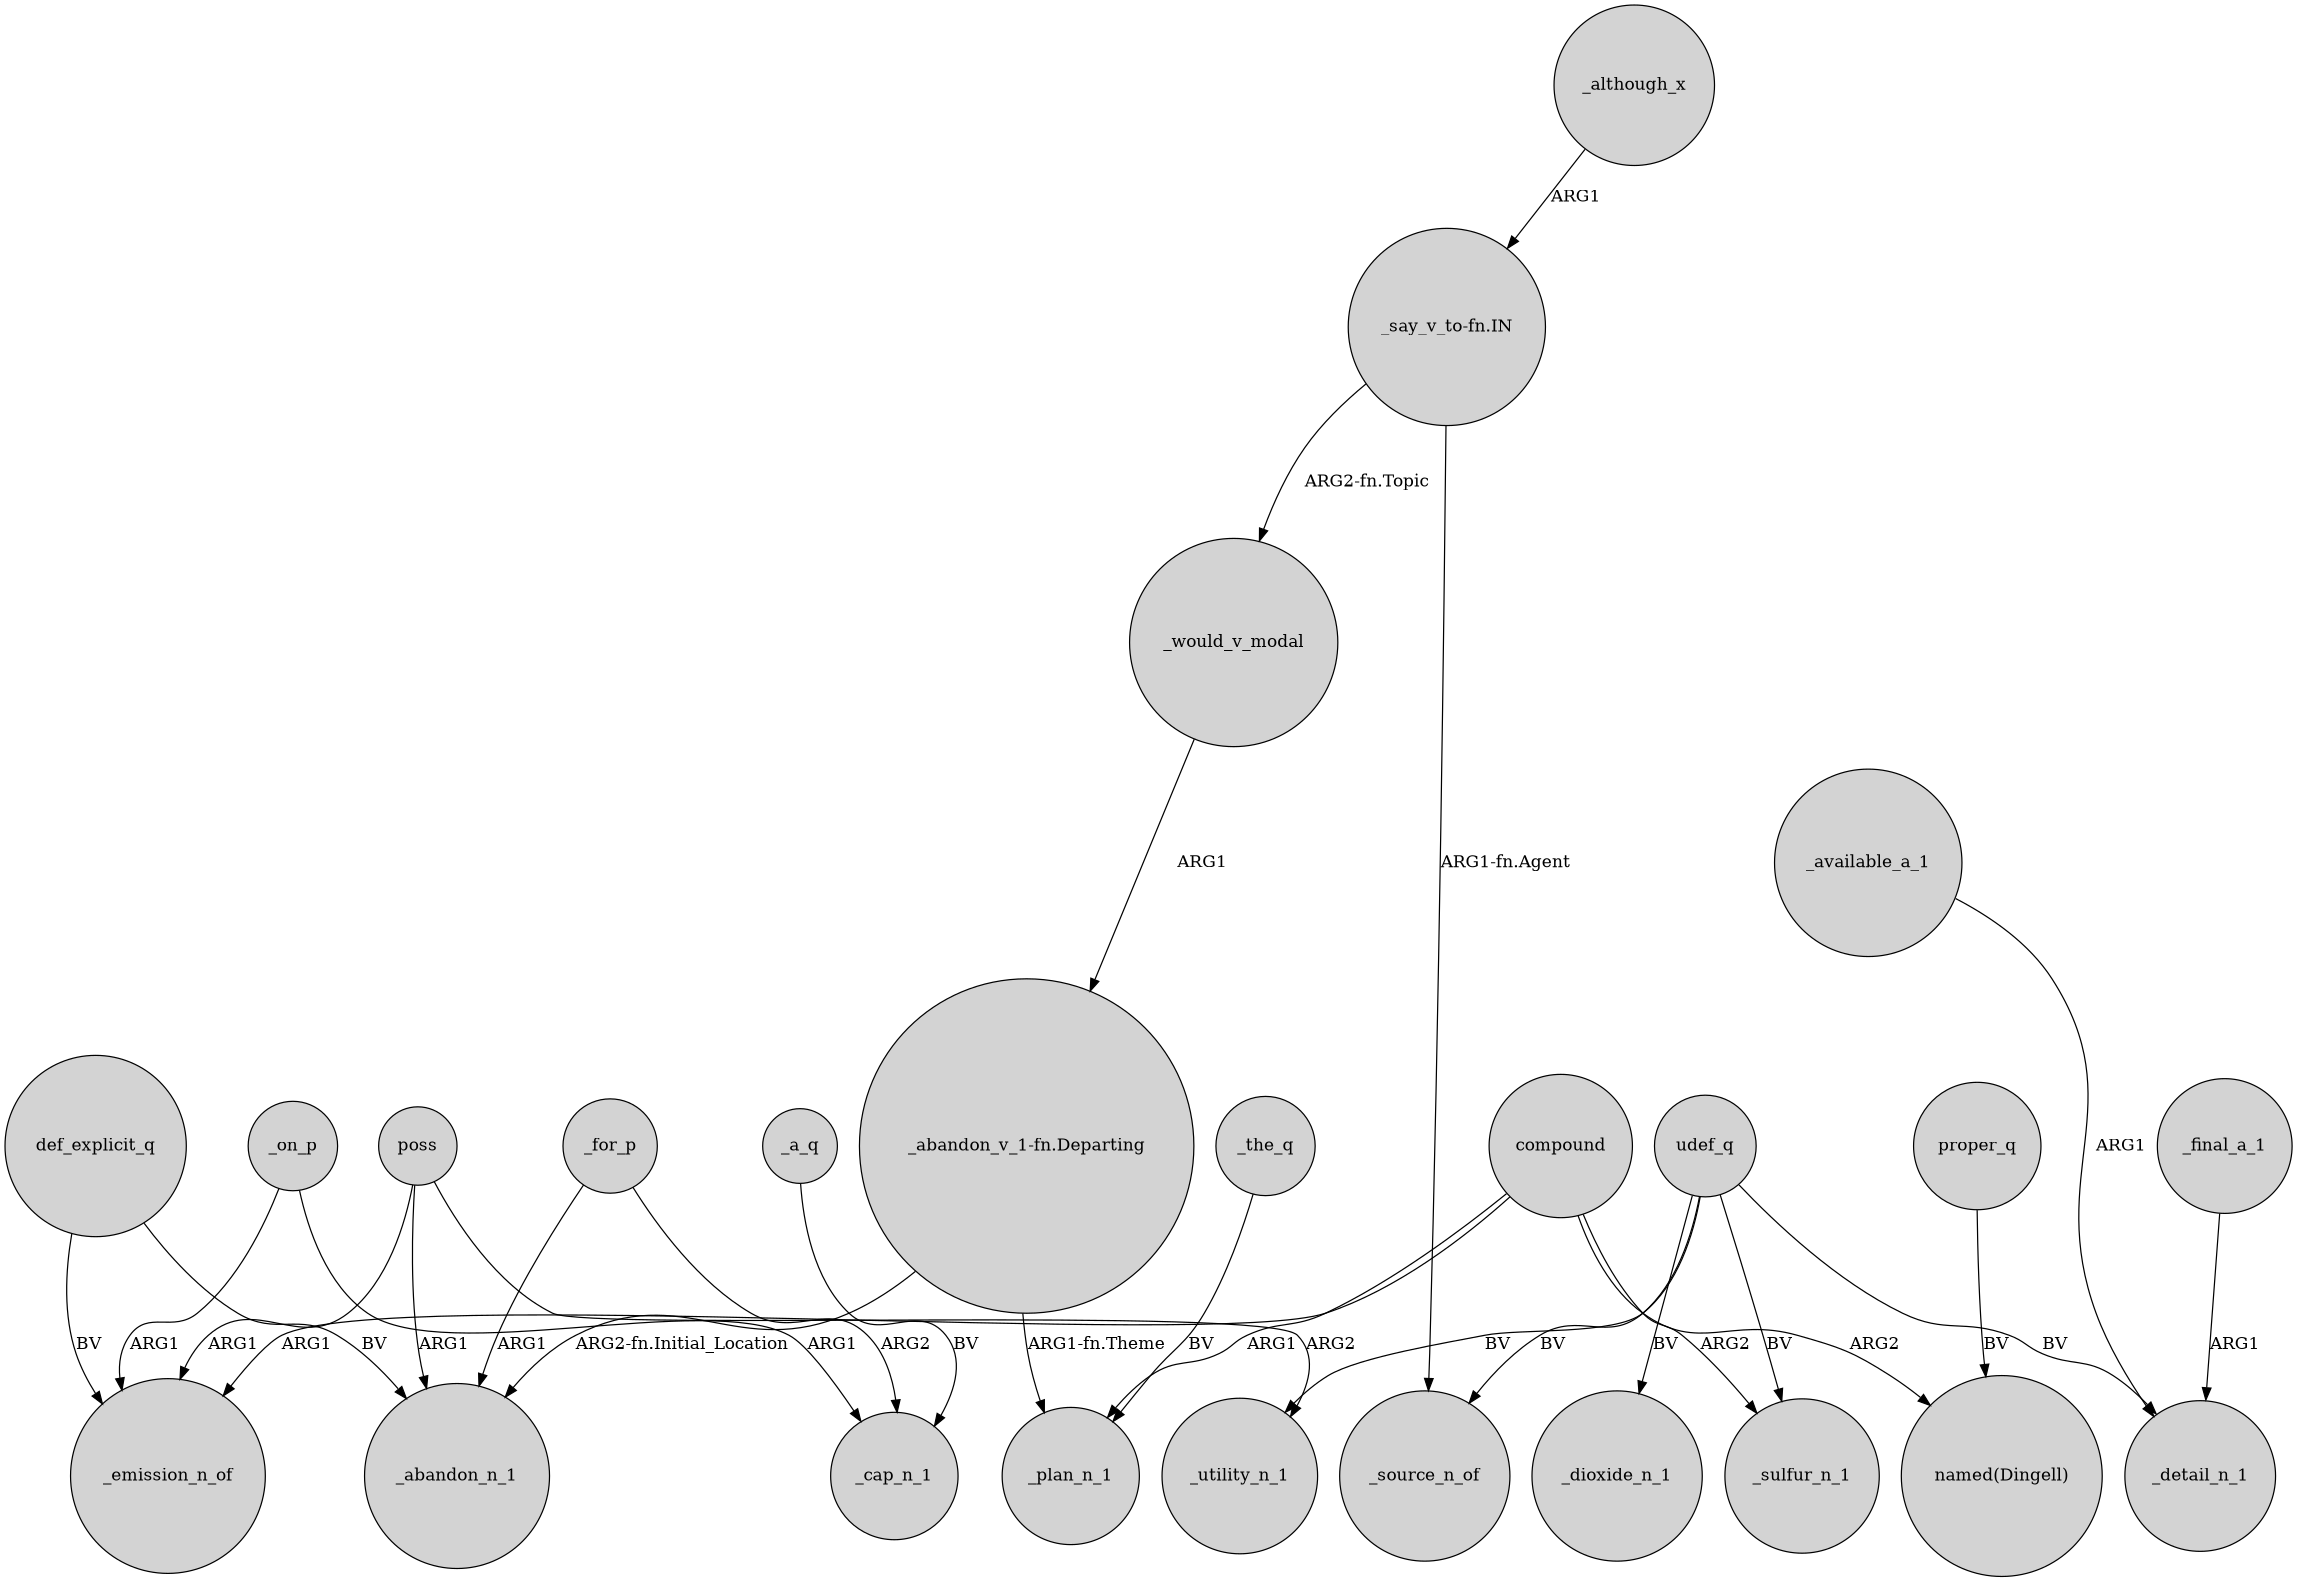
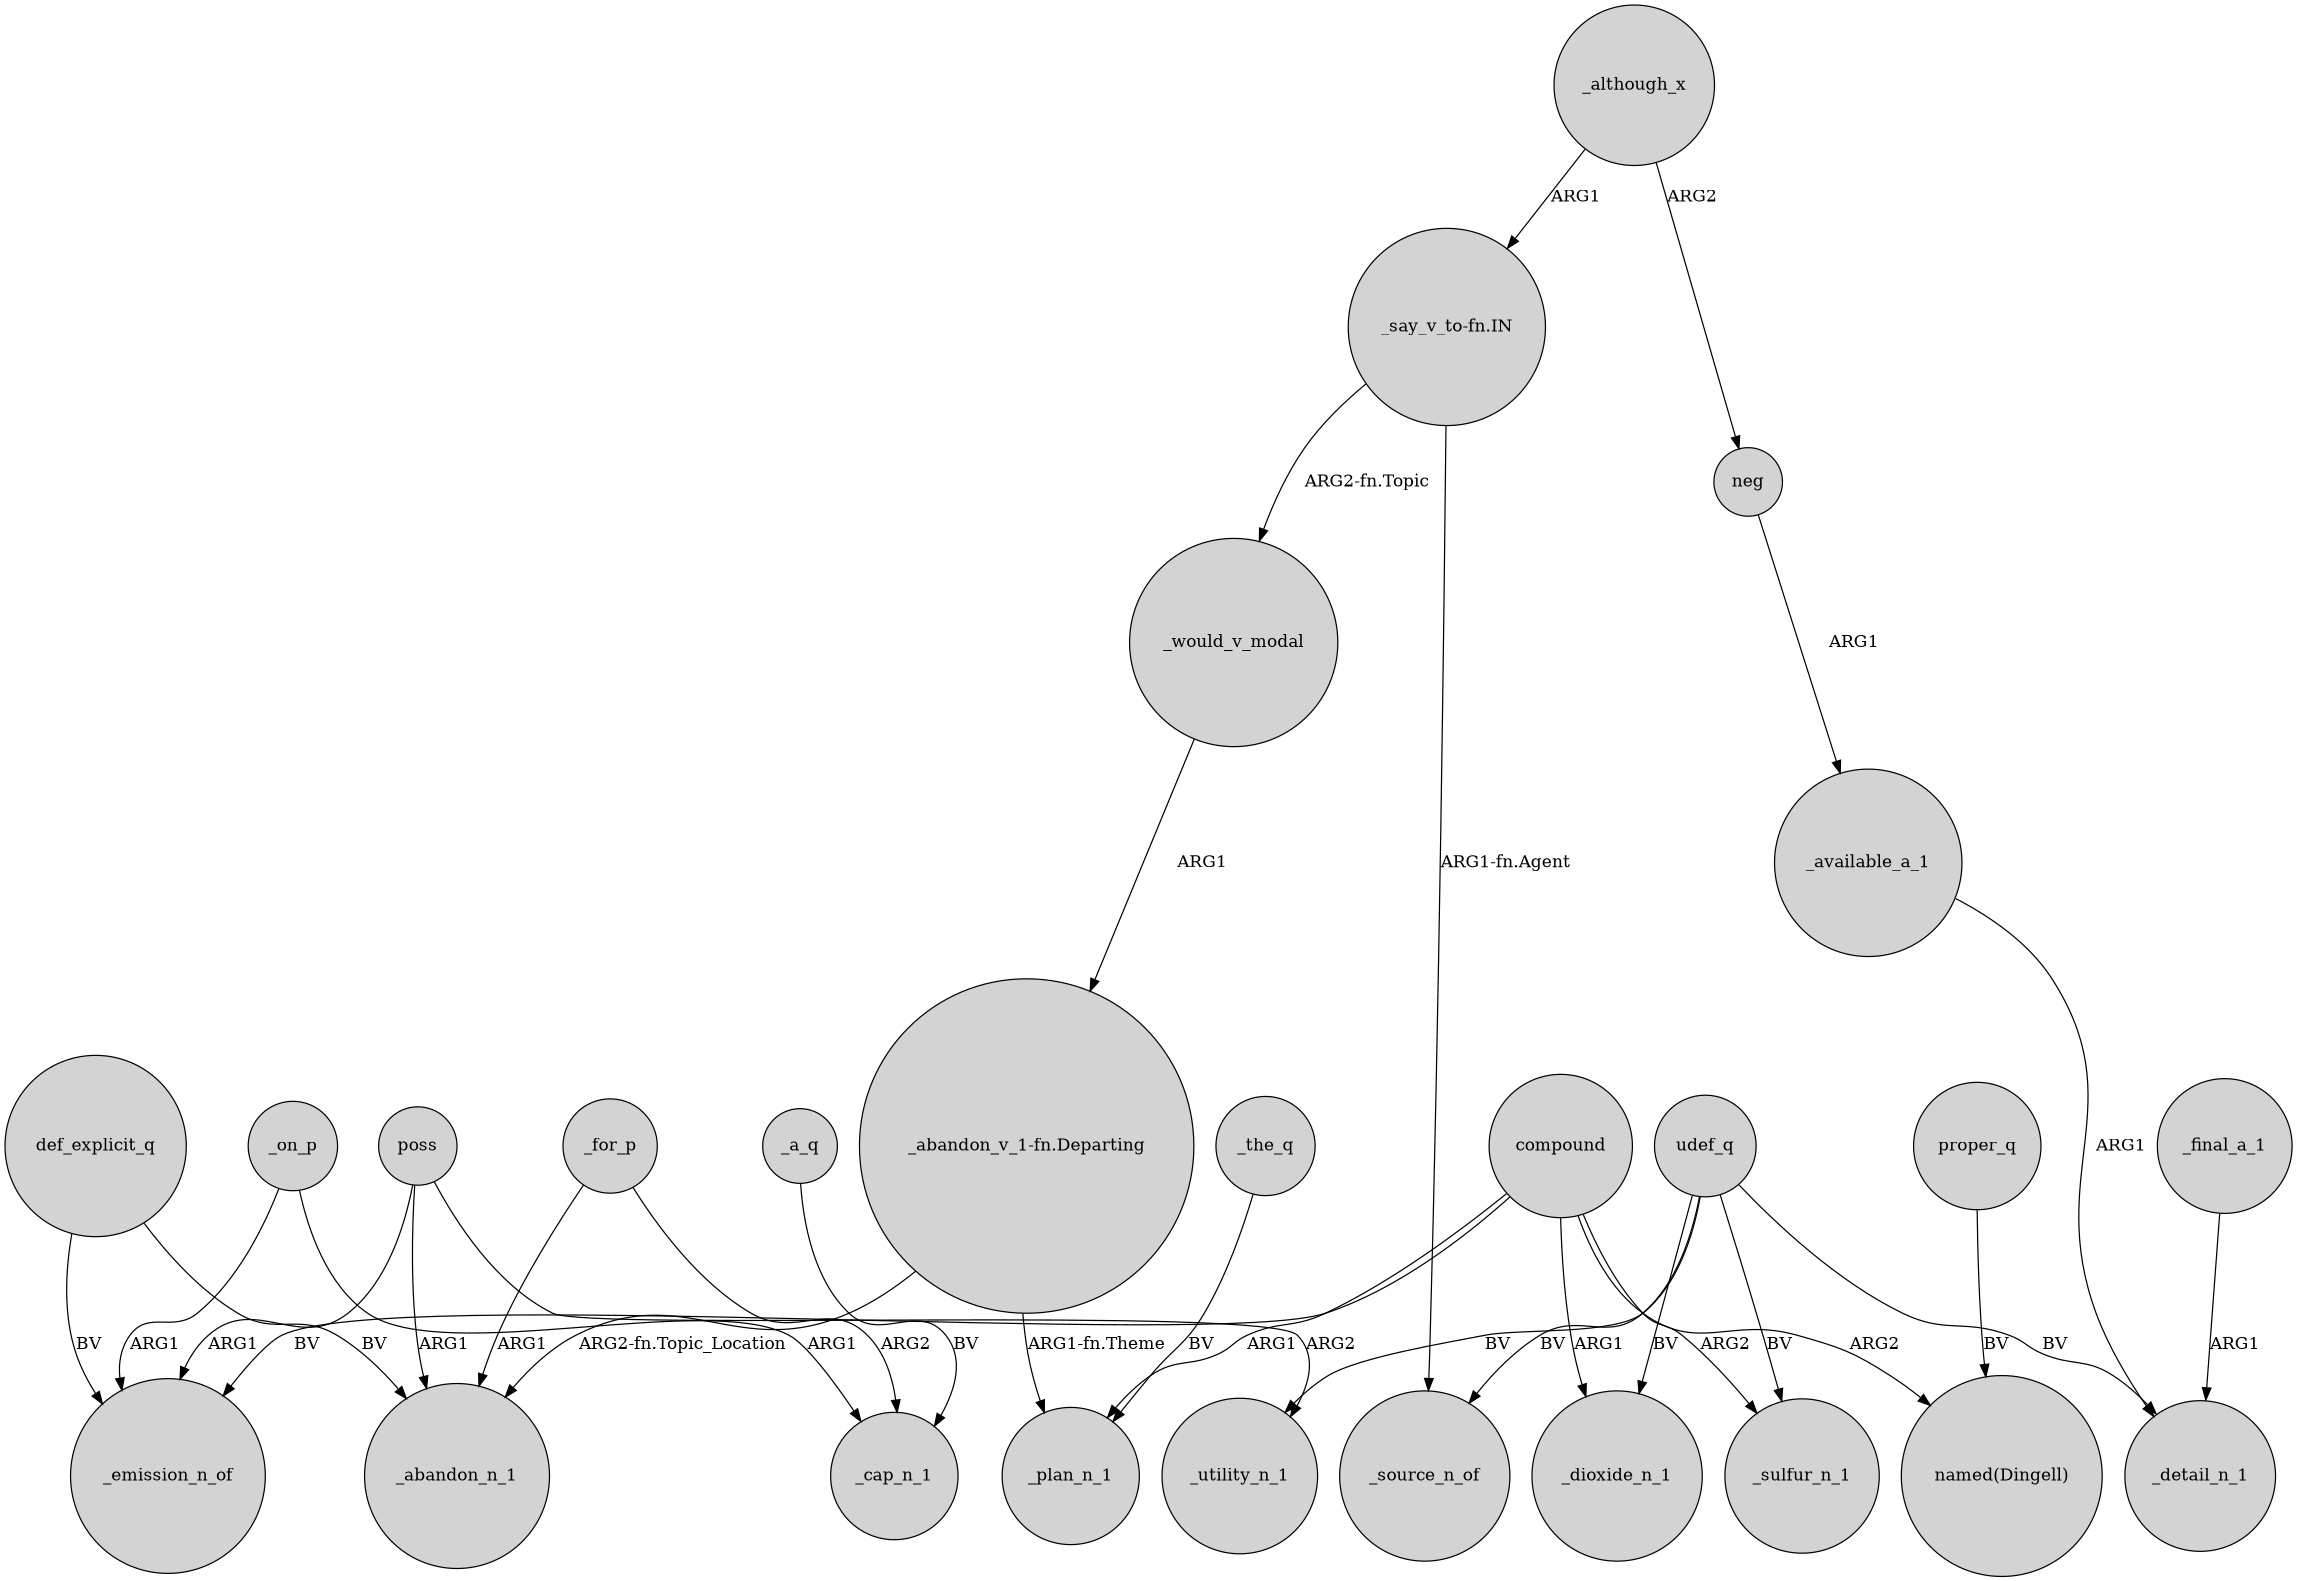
  digraph {
    node [shape=circle style=filled]
    "_say_v_to-fn.IN"
    _would_v_modal
    _source_n_of
    "_abandon_v_1-fn.Departing"
    _plan_n_1
    n6 [label=_abandon_n_1]
    _on_p
    _cap_n_1
    _emission_n_of
    compound
    "named(Dingell)"
    _dioxide_n_1
    _sulfur_n_1
    proper_q
    udef_q
    _utility_n_1
    _detail_n_1
    poss
    _the_q
    _although_x
+   neg
    _available_a_1
    _for_p
    def_explicit_q
    _final_a_1
    _a_q
    "_say_v_to-fn.IN" -> _would_v_modal [label="ARG2-fn.Topic"]
    "_say_v_to-fn.IN" -> _source_n_of [label="ARG1-fn.Agent"]
    _would_v_modal -> "_abandon_v_1-fn.Departing" [label=ARG1]
    "_abandon_v_1-fn.Departing" -> _plan_n_1 [label="ARG1-fn.Theme"]
-   "_abandon_v_1-fn.Departing" -> n6 [label="ARG2-fn.Initial_Location"]
+   "_abandon_v_1-fn.Departing" -> n6 [label="ARG2-fn.Topic_Location"]
    _on_p -> _cap_n_1 [label=ARG1]
    _on_p -> _emission_n_of [label=ARG1]
    compound -> _plan_n_1 [label=ARG1]
-   compound -> _emission_n_of [label=ARG1]
+   compound -> _emission_n_of [label=BV]
    compound -> "named(Dingell)" [label=ARG2]
+   compound -> _dioxide_n_1 [label=ARG1]
    compound -> _sulfur_n_1 [label=ARG2]
    proper_q -> "named(Dingell)" [label=BV]
    udef_q -> _source_n_of [label=BV]
    udef_q -> _dioxide_n_1 [label=BV]
    udef_q -> _sulfur_n_1 [label=BV]
    udef_q -> _utility_n_1 [label=BV]
    udef_q -> _detail_n_1 [label=BV]
    poss -> n6 [label=ARG1]
    poss -> _emission_n_of [label=ARG1]
    poss -> _utility_n_1 [label=ARG2]
    _the_q -> _plan_n_1 [label=BV]
    _although_x -> "_say_v_to-fn.IN" [label=ARG1]
+   _although_x -> neg [label=ARG2]
+   neg -> _available_a_1 [label=ARG1]
    _available_a_1 -> _detail_n_1 [label=ARG1]
    _for_p -> n6 [label=ARG1]
    _for_p -> _cap_n_1 [label=ARG2]
    def_explicit_q -> n6 [label=BV]
    def_explicit_q -> _emission_n_of [label=BV]
    _final_a_1 -> _detail_n_1 [label=ARG1]
    _a_q -> _cap_n_1 [label=BV]
  }
